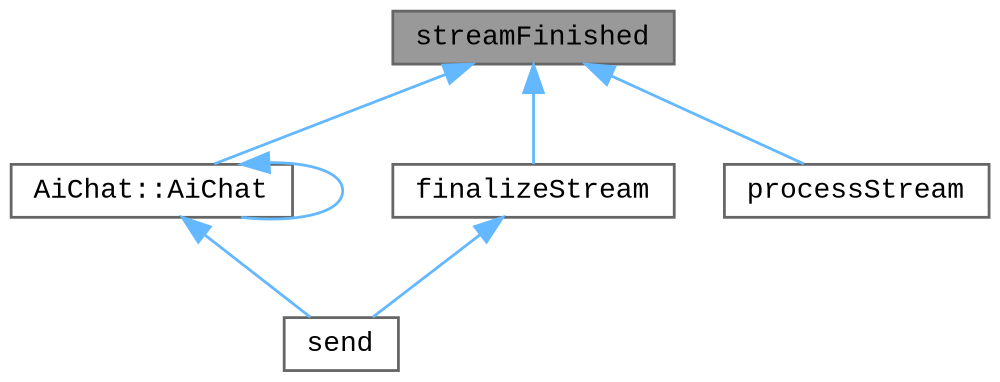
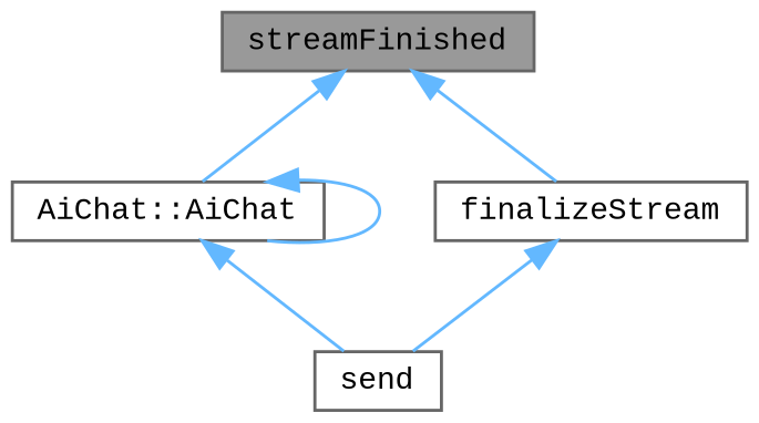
  digraph {
    fontname="Liberation Mono"
    rankdir=TB
    node [color=grey40 fillcolor=white fontname="Liberation Mono" fontsize=10 shape=box style=filled]
    edge [color=steelblue1 dir=back fontname="Liberation Mono" fontsize=10 labelfontname=Helvetica labelfontsize=10 style=solid]
    n1 [color=gray40 fillcolor=grey60 fontcolor=black height=0.2 label=streamFinished width=0.4]
    n2 [height=0.2 label="AiChat::AiChat" width=0.4]
    n3 [height=0.2 label=finalizeStream width=0.4]
-   n4 [height=0.2 label=processStream width=0.4]
    n5 [height=0.2 label=send width=0.4]
    n1 -> n2
    n1 -> n3
-   n1 -> n4
    n2 -> n2
    n2 -> n5
    n3 -> n5
  }
